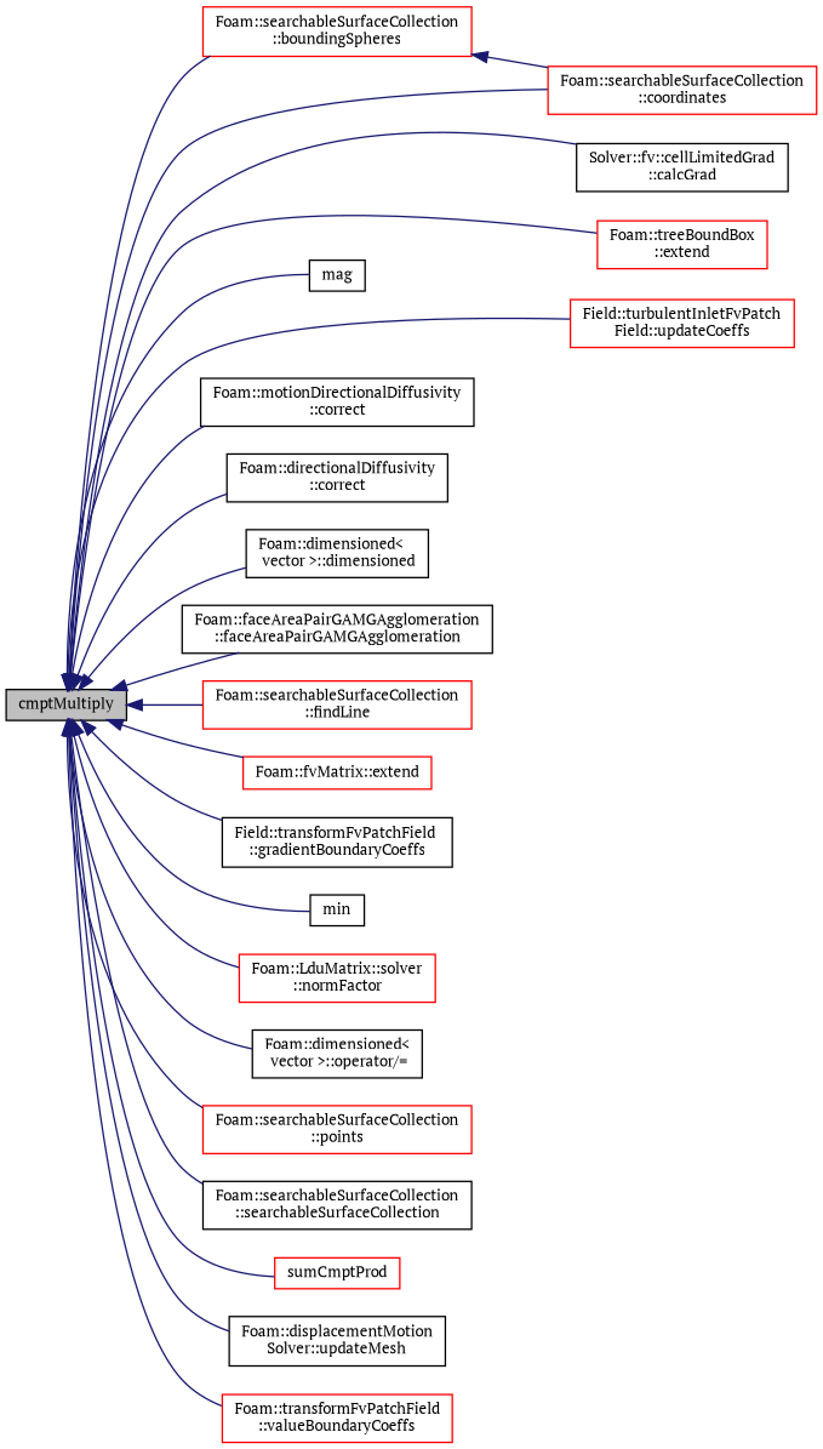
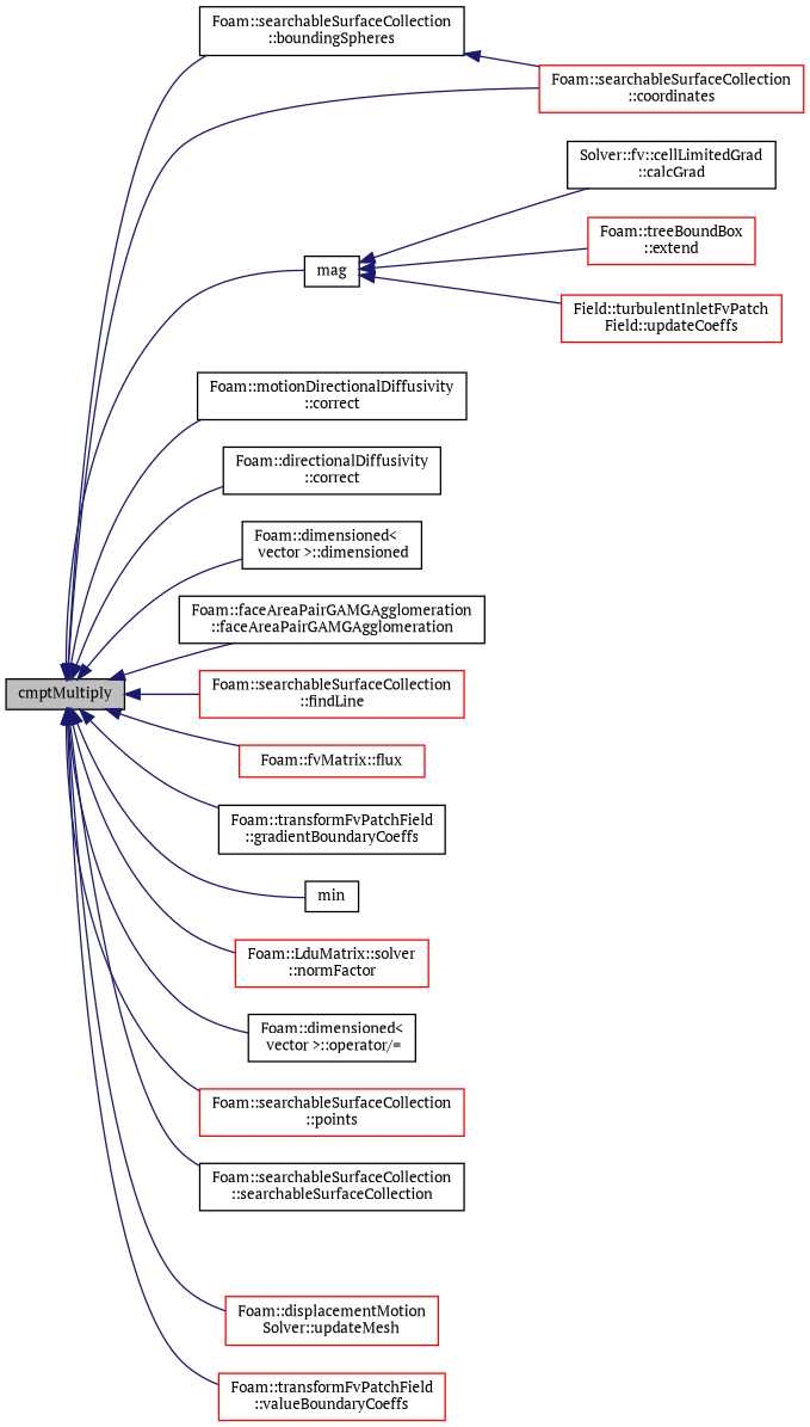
  digraph {
    fontname="PT Serif"
    rankdir=LR
    node [color=black fontname="PT Serif" fontsize=10 shape=record]
    edge [color=midnightblue dir=back fontname="PT Serif" fontsize=10 labelfontname=FreeSans labelfontsize=10 style=solid]
    n1 [fillcolor=grey75 fontcolor=black height=0.2 label=cmptMultiply style=filled width=0.4]
-   n2 [color=red height=0.2 label="Foam::searchableSurfaceCollection\l::boundingSpheres" width=0.4]
+   n2 [height=0.2 label="Foam::searchableSurfaceCollection\l::boundingSpheres" width=0.4]
    n3 [color=red height=0.2 label="Foam::searchableSurfaceCollection\l::coordinates" width=0.4]
    n4 [height=0.2 label="Solver::fv::cellLimitedGrad\l::calcGrad" width=0.4]
    n5 [height=0.2 label="Foam::motionDirectionalDiffusivity\l::correct" width=0.4]
    n6 [height=0.2 label="Foam::directionalDiffusivity\l::correct" width=0.4]
    n7 [height=0.2 label="Foam::dimensioned\<\l vector \>::dimensioned" width=0.4]
    n8 [color=red height=0.2 label="Foam::treeBoundBox\l::extend" width=0.4]
    n9 [height=0.2 label="Foam::faceAreaPairGAMGAgglomeration\l::faceAreaPairGAMGAgglomeration" width=0.4]
    n10 [color=red height=0.2 label="Foam::searchableSurfaceCollection\l::findLine" width=0.4]
-   n11 [color=red height=0.2 label="Foam::fvMatrix::extend" width=0.4]
-   n12 [height=0.2 label="Field::transformFvPatchField\l::gradientBoundaryCoeffs" width=0.4]
+   n11 [color=red height=0.2 label="Foam::fvMatrix::flux" width=0.4]
+   n12 [height=0.2 label="Foam::transformFvPatchField\l::gradientBoundaryCoeffs" width=0.4]
    n13 [height=0.2 label=mag width=0.4]
    n14 [height=0.2 label=min width=0.4]
    n15 [color=red height=0.2 label="Foam::LduMatrix::solver\l::normFactor" width=0.4]
    n16 [height=0.2 label="Foam::dimensioned\<\l vector \>::operator/=" width=0.4]
    n17 [color=red height=0.2 label="Foam::searchableSurfaceCollection\l::points" width=0.4]
    n18 [height=0.2 label="Foam::searchableSurfaceCollection\l::searchableSurfaceCollection" width=0.4]
-   n19 [color=red height=0.2 label=sumCmptProd width=0.4]
    n20 [color=red height=0.2 label="Field::turbulentInletFvPatch\lField::updateCoeffs" width=0.4]
-   n21 [height=0.2 label="Foam::displacementMotion\lSolver::updateMesh" width=0.4]
+   n21 [color=red height=0.2 label="Foam::displacementMotion\lSolver::updateMesh" width=0.4]
    n22 [color=red height=0.2 label="Foam::transformFvPatchField\l::valueBoundaryCoeffs" width=0.4]
    n1 -> n2
    n1 -> n3
-   n1 -> n4
+   n13 -> n4
    n1 -> n5
    n1 -> n6
    n1 -> n7
-   n1 -> n8
+   n13 -> n8
    n1 -> n9
    n1 -> n10
    n1 -> n11
    n1 -> n12
    n1 -> n13
    n1 -> n14
    n1 -> n15
    n1 -> n16
    n1 -> n17
    n1 -> n18
-   n1 -> n19
-   n1 -> n20
+   n13 -> n20
    n1 -> n21
    n1 -> n22
    n2 -> n3
  }
